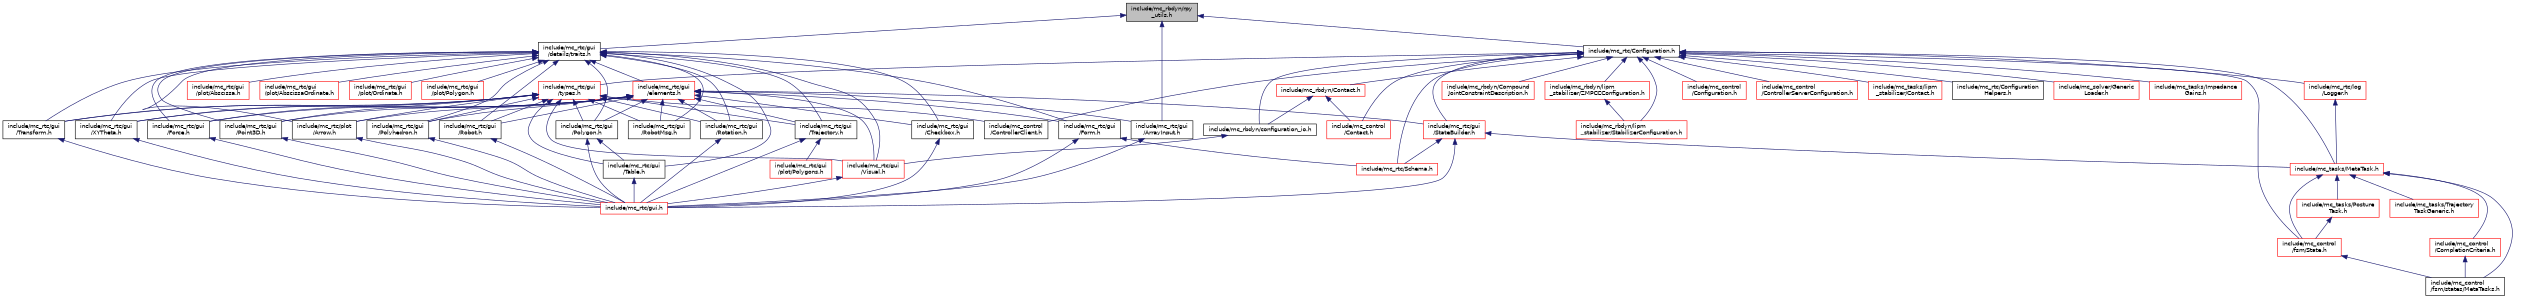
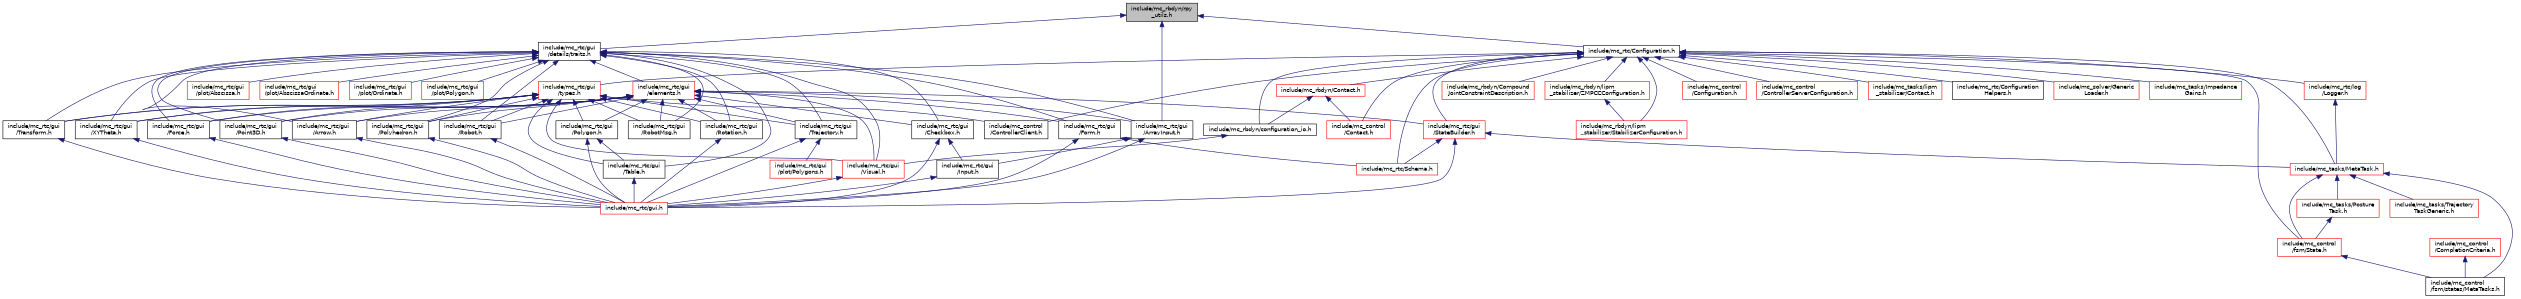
  digraph {
    node [color=red fillcolor=white fontname=Helvetica fontsize=10 shape=record style=filled]
    edge [color=midnightblue dir=back fontname=Helvetica fontsize=10 labelfontname=Helvetica labelfontsize=10 style=solid]
    n1 [color=black fillcolor=grey75 fontcolor=black height=0.2 label="include/mc_rbdyn/rpy\l_utils.h" width=0.4]
    n2 [color=black height=0.2 label="include/mc_rtc/Configuration.h" width=0.4]
    n3 [color=black height=0.2 label="include/mc_rtc/gui\l/details/traits.h" width=0.4]
    n4 [color=black height=0.2 label="include/mc_rtc/gui\l/ArrayInput.h" width=0.4]
    n5 [height=0.2 label="include/mc_tasks/MetaTask.h" width=0.4]
    n6 [height=0.2 label="include/mc_control\l/fsm/State.h" width=0.4]
    n7 [height=0.2 label="include/mc_rtc/gui\l/StateBuilder.h" width=0.4]
    n8 [height=0.2 label="include/mc_rtc/Schema.h" width=0.4]
    n9 [height=0.2 label="include/mc_rtc/gui\l/types.h" width=0.4]
    n10 [color=black height=0.2 label="include/mc_control\l/ControllerClient.h" width=0.4]
    n11 [height=0.2 label="include/mc_rtc/log\l/Logger.h" width=0.4]
    n12 [height=0.2 label="include/mc_rbdyn/Contact.h" width=0.4]
    n13 [height=0.2 label="include/mc_control\l/Contact.h" width=0.4]
    n14 [color=black height=0.2 label="include/mc_rbdyn/configuration_io.h" width=0.4]
    n15 [height=0.2 label="include/mc_rbdyn/Compound\lJointConstraintDescription.h" width=0.4]
    n16 [height=0.2 label="include/mc_rbdyn/lipm\l_stabilizer/ZMPCCConfiguration.h" width=0.4]
    n17 [height=0.2 label="include/mc_rbdyn/lipm\l_stabilizer/StabilizerConfiguration.h" width=0.4]
    n18 [height=0.2 label="include/mc_control\l/Configuration.h" width=0.4]
    n19 [height=0.2 label="include/mc_control\l/ControllerServerConfiguration.h" width=0.4]
    n20 [height=0.2 label="include/mc_tasks/lipm\l_stabilizer/Contact.h" width=0.4]
    n21 [color=black height=0.2 label="include/mc_rtc/Configuration\lHelpers.h" width=0.4]
    n22 [height=0.2 label="include/mc_solver/Generic\lLoader.h" width=0.4]
    n23 [height=0.2 label="include/mc_tasks/Impedance\lGains.h" width=0.4]
-   n24 [color=black height=0.2 label="include/mc_rtc/plot\l/Arrow.h" width=0.4]
+   n24 [color=black height=0.2 label="include/mc_rtc/gui\l/Arrow.h" width=0.4]
    n25 [height=0.2 label="include/mc_rtc/gui\l/Visual.h" width=0.4]
    n26 [color=black height=0.2 label="include/mc_rtc/gui\l/Force.h" width=0.4]
    n27 [color=black height=0.2 label="include/mc_rtc/gui\l/Point3D.h" width=0.4]
    n28 [color=black height=0.2 label="include/mc_rtc/gui\l/Polygon.h" width=0.4]
    n29 [color=black height=0.2 label="include/mc_rtc/gui\l/Polyhedron.h" width=0.4]
    n30 [color=black height=0.2 label="include/mc_rtc/gui\l/Robot.h" width=0.4]
    n31 [color=black height=0.2 label="include/mc_rtc/gui\l/Rotation.h" width=0.4]
    n32 [color=black height=0.2 label="include/mc_rtc/gui\l/Table.h" width=0.4]
    n33 [color=black height=0.2 label="include/mc_rtc/gui\l/Trajectory.h" width=0.4]
    n34 [color=black height=0.2 label="include/mc_rtc/gui\l/Transform.h" width=0.4]
    n35 [color=black height=0.2 label="include/mc_rtc/gui\l/XYTheta.h" width=0.4]
    n36 [color=black height=0.2 label="include/mc_rtc/gui\l/RobotMsg.h" width=0.4]
    n37 [height=0.2 label="include/mc_rtc/gui\l/elements.h" width=0.4]
    n38 [color=black height=0.2 label="include/mc_rtc/gui\l/Form.h" width=0.4]
    n39 [color=black height=0.2 label="include/mc_rtc/gui\l/Checkbox.h" width=0.4]
    n40 [height=0.2 label="include/mc_rtc/gui\l/plot/Abscissa.h" width=0.4]
    n41 [height=0.2 label="include/mc_rtc/gui\l/plot/AbscissaOrdinate.h" width=0.4]
    n42 [height=0.2 label="include/mc_rtc/gui\l/plot/Ordinate.h" width=0.4]
    n43 [height=0.2 label="include/mc_rtc/gui\l/plot/Polygon.h" width=0.4]
    n44 [height=0.2 label="include/mc_rtc/gui.h" width=0.4]
+   n45 [color=black height=0.2 label="include/mc_rtc/gui\l/Input.h" width=0.4]
    n46 [height=0.2 label="include/mc_control\l/CompletionCriteria.h" width=0.4]
    n47 [color=black height=0.2 label="include/mc_control\l/fsm/states/MetaTasks.h" width=0.4]
    n48 [height=0.2 label="include/mc_tasks/Posture\lTask.h" width=0.4]
    n49 [height=0.2 label="include/mc_tasks/Trajectory\lTaskGeneric.h" width=0.4]
    n50 [height=0.2 label="include/mc_rtc/gui\l/plot/Polygons.h" width=0.4]
    n1 -> n2
    n1 -> n3
    n1 -> n4
    n2 -> n5
    n2 -> n6
    n2 -> n7
    n2 -> n8
    n2 -> n9
    n2 -> n10
    n2 -> n11
    n2 -> n12
    n2 -> n13
    n2 -> n14
    n2 -> n15
    n2 -> n16
    n2 -> n17
    n2 -> n18
    n2 -> n19
    n2 -> n20
    n2 -> n21
    n2 -> n22
    n2 -> n23
    n3 -> n24
    n3 -> n25
    n3 -> n26
    n3 -> n27
-   n3 -> n28
+   n3 -> n4
    n3 -> n29
    n3 -> n30
    n3 -> n31
    n3 -> n32
    n3 -> n33
    n3 -> n34
    n3 -> n35
    n3 -> n36
    n3 -> n37
    n3 -> n38
    n3 -> n39
    n3 -> n40
    n3 -> n41
    n3 -> n42
    n3 -> n43
    n4 -> n44
+   n4 -> n45
    n5 -> n6
-   n5 -> n46
    n5 -> n47
    n5 -> n48
    n5 -> n49
    n6 -> n47
    n7 -> n5
    n7 -> n8
    n7 -> n44
    n9 -> n10
    n9 -> n24
    n9 -> n25
    n9 -> n26
    n9 -> n27
    n9 -> n28
    n9 -> n29
    n9 -> n30
    n9 -> n31
    n9 -> n32
    n9 -> n33
    n9 -> n34
    n9 -> n35
    n9 -> n36
    n11 -> n5
    n12 -> n13
    n12 -> n14
    n14 -> n25
    n16 -> n17
    n24 -> n44
    n25 -> n44
    n26 -> n44
    n27 -> n44
    n28 -> n32
    n28 -> n44
    n29 -> n44
    n30 -> n44
    n31 -> n44
    n32 -> n44
    n33 -> n44
    n33 -> n50
    n34 -> n44
    n35 -> n44
    n37 -> n4
    n37 -> n7
    n37 -> n24
    n37 -> n25
    n37 -> n26
    n37 -> n27
    n37 -> n28
    n37 -> n29
    n37 -> n30
    n37 -> n31
    n37 -> n33
    n37 -> n34
    n37 -> n35
    n37 -> n36
    n37 -> n38
    n37 -> n39
    n38 -> n8
    n38 -> n44
    n39 -> n44
+   n39 -> n45
+   n45 -> n44
    n46 -> n47
    n48 -> n6
  }
